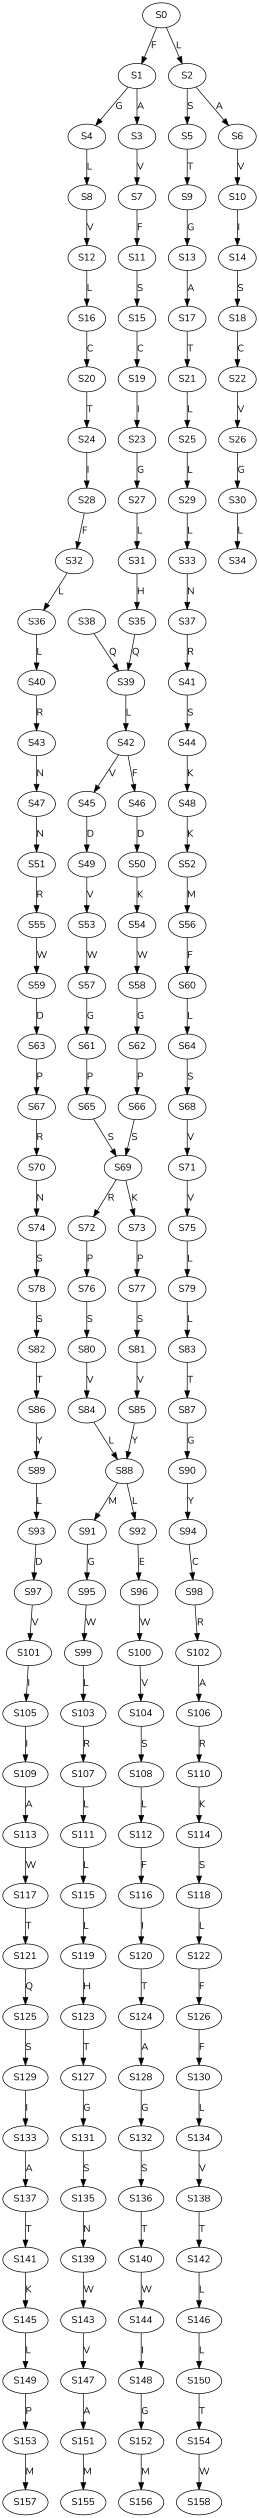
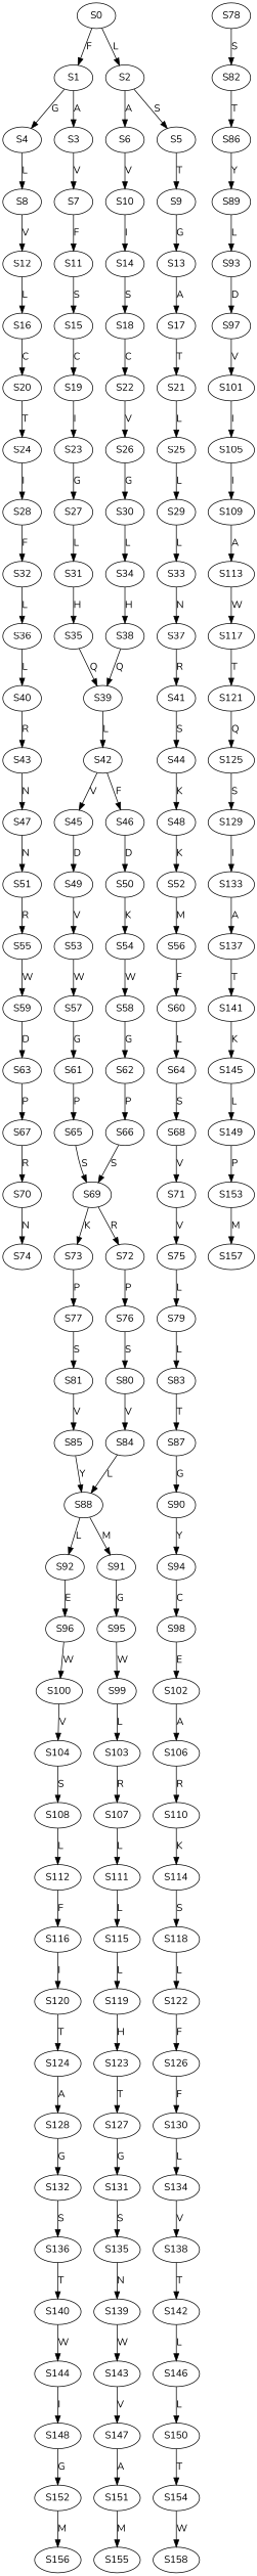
  strict digraph {
    fontname=Nunito
    node [fontname=Nunito]
    edge [fontname=Nunito]
    S0
    S1
    S2
    S3
    S4
    S5
    S6
    S7
    S8
    S9
    S10
    S11
    S12
    S13
    S14
    S15
    S16
    S17
    S18
    S19
    S20
    S21
    S22
    S23
    S24
    S25
    S26
    S27
    S28
    S29
    S30
    S31
    S32
    S33
    S34
    S35
    S36
    S37
    S38
    S39
    S40
    S41
    S42
    S43
    S44
    S45
    S46
    S47
    S48
    S49
    S50
    S51
    S52
    S53
    S54
    S55
    S56
    S57
    S58
    S59
    S60
    S61
    S62
    S63
    S64
    S65
    S66
    S67
    S68
    S69
    S70
    S71
    S72
    S73
    S74
    S75
    S76
    S77
    S78
    S79
    S80
    S81
    S82
    S83
    S84
    S85
    S86
    S87
    S88
    S89
    S90
    S91
    S92
    S93
    S94
    S95
    S96
    S97
    S98
    S99
    S100
    S101
    S102
    S103
    S104
    S105
    S106
    S107
    S108
    S109
    S110
    S111
    S112
    S113
    S114
    S115
    S116
    S117
    S118
    S119
    S120
    S121
    S122
    S123
    S124
    S125
    S126
    S127
    S128
    S129
    S130
    S131
    S132
    S133
    S134
    S135
    S136
    S137
    S138
    S139
    S140
    S141
    S142
    S143
    S144
    S145
    S146
    S147
    S148
    S149
    S150
    S151
    S152
    S153
    S154
    S155
    S156
    S157
    S158
    S0 -> S1 [label=F]
    S0 -> S2 [label=L]
    S1 -> S3 [label=A]
    S1 -> S4 [label=G]
    S2 -> S5 [label=S]
    S2 -> S6 [label=A]
    S3 -> S7 [label=V]
    S4 -> S8 [label=L]
    S5 -> S9 [label=T]
    S6 -> S10 [label=V]
    S7 -> S11 [label=F]
    S8 -> S12 [label=V]
    S9 -> S13 [label=G]
    S10 -> S14 [label=I]
    S11 -> S15 [label=S]
    S12 -> S16 [label=L]
    S13 -> S17 [label=A]
    S14 -> S18 [label=S]
    S15 -> S19 [label=C]
    S16 -> S20 [label=C]
    S17 -> S21 [label=T]
    S18 -> S22 [label=C]
    S19 -> S23 [label=I]
    S20 -> S24 [label=T]
    S21 -> S25 [label=L]
    S22 -> S26 [label=V]
    S23 -> S27 [label=G]
    S24 -> S28 [label=I]
    S25 -> S29 [label=L]
    S26 -> S30 [label=G]
    S27 -> S31 [label=L]
    S28 -> S32 [label=F]
    S29 -> S33 [label=L]
    S30 -> S34 [label=L]
    S31 -> S35 [label=H]
    S32 -> S36 [label=L]
    S33 -> S37 [label=N]
+   S34 -> S38 [label=H]
    S35 -> S39 [label=Q]
    S36 -> S40 [label=L]
    S37 -> S41 [label=R]
    S38 -> S39 [label=Q]
    S39 -> S42 [label=L]
    S40 -> S43 [label=R]
    S41 -> S44 [label=S]
    S42 -> S45 [label=V]
    S42 -> S46 [label=F]
    S43 -> S47 [label=N]
    S44 -> S48 [label=K]
    S45 -> S49 [label=D]
    S46 -> S50 [label=D]
    S47 -> S51 [label=N]
    S48 -> S52 [label=K]
    S49 -> S53 [label=V]
    S50 -> S54 [label=K]
    S51 -> S55 [label=R]
    S52 -> S56 [label=M]
    S53 -> S57 [label=W]
    S54 -> S58 [label=W]
    S55 -> S59 [label=W]
    S56 -> S60 [label=F]
    S57 -> S61 [label=G]
    S58 -> S62 [label=G]
    S59 -> S63 [label=D]
    S60 -> S64 [label=L]
    S61 -> S65 [label=P]
    S62 -> S66 [label=P]
    S63 -> S67 [label=P]
    S64 -> S68 [label=S]
    S65 -> S69 [label=S]
    S66 -> S69 [label=S]
    S67 -> S70 [label=R]
    S68 -> S71 [label=V]
    S69 -> S72 [label=R]
    S69 -> S73 [label=K]
    S70 -> S74 [label=N]
    S71 -> S75 [label=V]
    S72 -> S76 [label=P]
    S73 -> S77 [label=P]
-   S74 -> S78 [label=S]
    S75 -> S79 [label=L]
    S76 -> S80 [label=S]
    S77 -> S81 [label=S]
    S78 -> S82 [label=S]
    S79 -> S83 [label=L]
    S80 -> S84 [label=V]
    S81 -> S85 [label=V]
    S82 -> S86 [label=T]
    S83 -> S87 [label=T]
    S84 -> S88 [label=L]
    S85 -> S88 [label=Y]
    S86 -> S89 [label=Y]
    S87 -> S90 [label=G]
    S88 -> S91 [label=M]
    S88 -> S92 [label=L]
    S89 -> S93 [label=L]
    S90 -> S94 [label=Y]
    S91 -> S95 [label=G]
    S92 -> S96 [label=E]
    S93 -> S97 [label=D]
    S94 -> S98 [label=C]
    S95 -> S99 [label=W]
    S96 -> S100 [label=W]
    S97 -> S101 [label=V]
-   S98 -> S102 [label=R]
+   S98 -> S102 [label=E]
    S99 -> S103 [label=L]
    S100 -> S104 [label=V]
    S101 -> S105 [label=I]
    S102 -> S106 [label=A]
    S103 -> S107 [label=R]
    S104 -> S108 [label=S]
    S105 -> S109 [label=I]
    S106 -> S110 [label=R]
    S107 -> S111 [label=L]
    S108 -> S112 [label=L]
    S109 -> S113 [label=A]
    S110 -> S114 [label=K]
    S111 -> S115 [label=L]
    S112 -> S116 [label=F]
    S113 -> S117 [label=W]
    S114 -> S118 [label=S]
    S115 -> S119 [label=L]
    S116 -> S120 [label=I]
    S117 -> S121 [label=T]
    S118 -> S122 [label=L]
    S119 -> S123 [label=H]
    S120 -> S124 [label=T]
    S121 -> S125 [label=Q]
    S122 -> S126 [label=F]
    S123 -> S127 [label=T]
    S124 -> S128 [label=A]
    S125 -> S129 [label=S]
    S126 -> S130 [label=F]
    S127 -> S131 [label=G]
    S128 -> S132 [label=G]
    S129 -> S133 [label=I]
    S130 -> S134 [label=L]
    S131 -> S135 [label=S]
    S132 -> S136 [label=S]
    S133 -> S137 [label=A]
    S134 -> S138 [label=V]
    S135 -> S139 [label=N]
    S136 -> S140 [label=T]
    S137 -> S141 [label=T]
    S138 -> S142 [label=T]
    S139 -> S143 [label=W]
    S140 -> S144 [label=W]
    S141 -> S145 [label=K]
    S142 -> S146 [label=L]
    S143 -> S147 [label=V]
    S144 -> S148 [label=I]
    S145 -> S149 [label=L]
    S146 -> S150 [label=L]
    S147 -> S151 [label=A]
    S148 -> S152 [label=G]
    S149 -> S153 [label=P]
    S150 -> S154 [label=T]
    S151 -> S155 [label=M]
    S152 -> S156 [label=M]
    S153 -> S157 [label=M]
    S154 -> S158 [label=W]
  }
